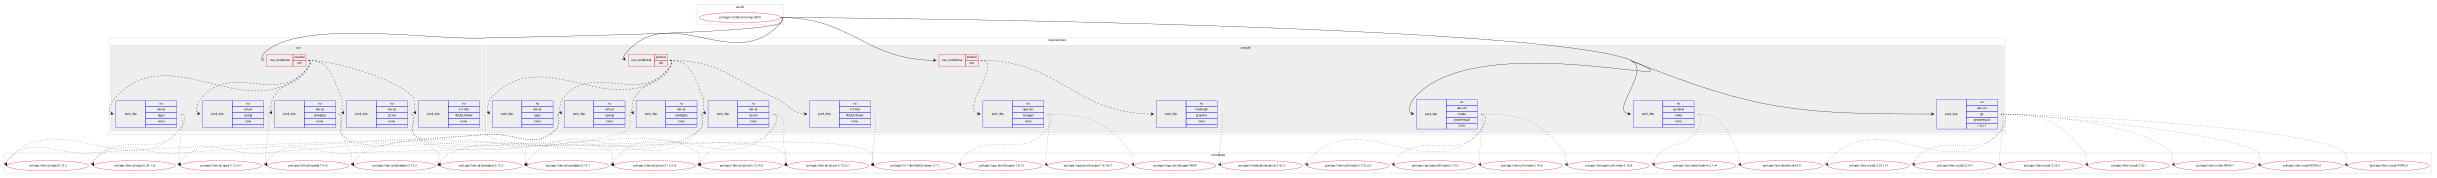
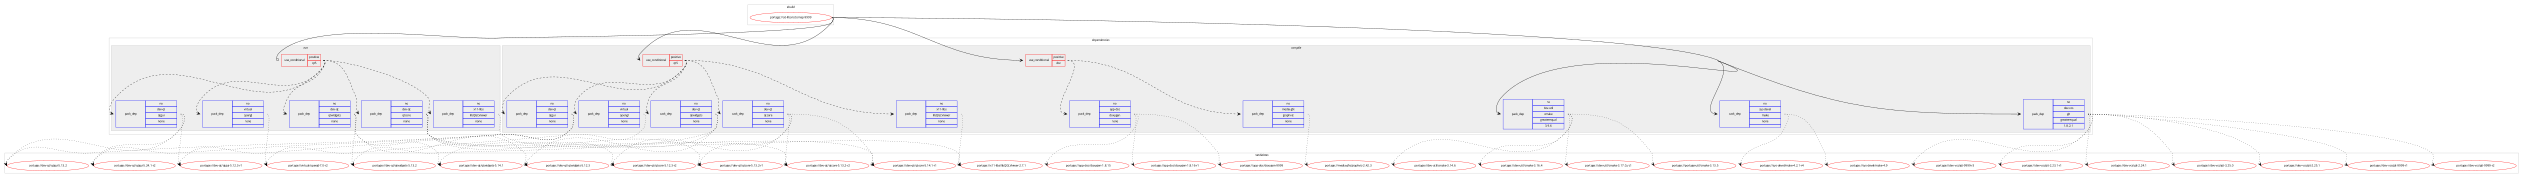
  digraph {
    compound=true
    concentrate=true
    fontname="Open Sans"
    fontsize=10
    newrank=true
    rankdir=TB
    ranksep=1.5
    node [color=red fontname="Open Sans" fontsize=10]
    edge [arrowhead=vee fontname="Open Sans" headport=w style=dotted tailport=e weight=100]
    n1 [label="portage://sci-libs/octomap-9999" width=4]
    n2 [color=blue label=<<TABLE BORDER="0" CELLBORDER="1" CELLSPACING="0" CELLPADDING="4" WIDTH="220"><TR><TD ROWSPAN="6" CELLPADDING="30">pack_dep</TD></TR><TR><TD WIDTH="110">no</TD></TR><TR><TD>app-doc</TD></TR><TR><TD>doxygen</TD></TR><TR><TD>none</TD></TR><TR><TD></TD></TR></TABLE>> shape=none]
    n3 [color=blue label=<<TABLE BORDER="0" CELLBORDER="1" CELLSPACING="0" CELLPADDING="4" WIDTH="220"><TR><TD ROWSPAN="6" CELLPADDING="30">pack_dep</TD></TR><TR><TD WIDTH="110">no</TD></TR><TR><TD>media-gfx</TD></TR><TR><TD>graphviz</TD></TR><TR><TD>none</TD></TR><TR><TD></TD></TR></TABLE>> shape=none]
    n4 [label=<<TABLE BORDER="0" CELLBORDER="1" CELLSPACING="0" CELLPADDING="4"><TR><TD ROWSPAN="3" CELLPADDING="10">use_conditional</TD></TR><TR><TD>positive</TD></TR><TR><TD>doc</TD></TR></TABLE>> shape=none]
    n5 [color=blue label=<<TABLE BORDER="0" CELLBORDER="1" CELLSPACING="0" CELLPADDING="4" WIDTH="220"><TR><TD ROWSPAN="6" CELLPADDING="30">pack_dep</TD></TR><TR><TD WIDTH="110">no</TD></TR><TR><TD>virtual</TD></TR><TR><TD>opengl</TD></TR><TR><TD>none</TD></TR><TR><TD></TD></TR></TABLE>> shape=none]
    n6 [color=blue label=<<TABLE BORDER="0" CELLBORDER="1" CELLSPACING="0" CELLPADDING="4" WIDTH="220"><TR><TD ROWSPAN="6" CELLPADDING="30">pack_dep</TD></TR><TR><TD WIDTH="110">no</TD></TR><TR><TD>dev-qt</TD></TR><TR><TD>qtcore</TD></TR><TR><TD>none</TD></TR><TR><TD></TD></TR></TABLE>> shape=none]
    n7 [color=blue label=<<TABLE BORDER="0" CELLBORDER="1" CELLSPACING="0" CELLPADDING="4" WIDTH="220"><TR><TD ROWSPAN="6" CELLPADDING="30">pack_dep</TD></TR><TR><TD WIDTH="110">no</TD></TR><TR><TD>dev-qt</TD></TR><TR><TD>qtgui</TD></TR><TR><TD>none</TD></TR><TR><TD></TD></TR></TABLE>> shape=none]
    n8 [color=blue label=<<TABLE BORDER="0" CELLBORDER="1" CELLSPACING="0" CELLPADDING="4" WIDTH="220"><TR><TD ROWSPAN="6" CELLPADDING="30">pack_dep</TD></TR><TR><TD WIDTH="110">no</TD></TR><TR><TD>dev-qt</TD></TR><TR><TD>qtwidgets</TD></TR><TR><TD>none</TD></TR><TR><TD></TD></TR></TABLE>> shape=none]
    n9 [color=blue label=<<TABLE BORDER="0" CELLBORDER="1" CELLSPACING="0" CELLPADDING="4" WIDTH="220"><TR><TD ROWSPAN="6" CELLPADDING="30">pack_dep</TD></TR><TR><TD WIDTH="110">no</TD></TR><TR><TD>x11-libs</TD></TR><TR><TD>libQGLViewer</TD></TR><TR><TD>none</TD></TR><TR><TD></TD></TR></TABLE>> shape=none]
    n10 [label=<<TABLE BORDER="0" CELLBORDER="1" CELLSPACING="0" CELLPADDING="4"><TR><TD ROWSPAN="3" CELLPADDING="10">use_conditional</TD></TR><TR><TD>positive</TD></TR><TR><TD>qt5</TD></TR></TABLE>> shape=none]
    n11 [color=blue label=<<TABLE BORDER="0" CELLBORDER="1" CELLSPACING="0" CELLPADDING="4" WIDTH="220"><TR><TD ROWSPAN="6" CELLPADDING="30">pack_dep</TD></TR><TR><TD WIDTH="110">no</TD></TR><TR><TD>dev-util</TD></TR><TR><TD>cmake</TD></TR><TR><TD>greaterequal</TD></TR><TR><TD>3.9.6</TD></TR></TABLE>> shape=none]
    n12 [color=blue label=<<TABLE BORDER="0" CELLBORDER="1" CELLSPACING="0" CELLPADDING="4" WIDTH="220"><TR><TD ROWSPAN="6" CELLPADDING="30">pack_dep</TD></TR><TR><TD WIDTH="110">no</TD></TR><TR><TD>sys-devel</TD></TR><TR><TD>make</TD></TR><TR><TD>none</TD></TR><TR><TD></TD></TR></TABLE>> shape=none]
    n13 [color=blue label=<<TABLE BORDER="0" CELLBORDER="1" CELLSPACING="0" CELLPADDING="4" WIDTH="220"><TR><TD ROWSPAN="6" CELLPADDING="30">pack_dep</TD></TR><TR><TD WIDTH="110">no</TD></TR><TR><TD>dev-vcs</TD></TR><TR><TD>git</TD></TR><TR><TD>greaterequal</TD></TR><TR><TD>1.8.2.1</TD></TR></TABLE>> shape=none]
    n14 [color=blue label=<<TABLE BORDER="0" CELLBORDER="1" CELLSPACING="0" CELLPADDING="4" WIDTH="220"><TR><TD ROWSPAN="6" CELLPADDING="30">pack_dep</TD></TR><TR><TD WIDTH="110">no</TD></TR><TR><TD>virtual</TD></TR><TR><TD>opengl</TD></TR><TR><TD>none</TD></TR><TR><TD></TD></TR></TABLE>> shape=none]
    n15 [color=blue label=<<TABLE BORDER="0" CELLBORDER="1" CELLSPACING="0" CELLPADDING="4" WIDTH="220"><TR><TD ROWSPAN="6" CELLPADDING="30">pack_dep</TD></TR><TR><TD WIDTH="110">no</TD></TR><TR><TD>dev-qt</TD></TR><TR><TD>qtcore</TD></TR><TR><TD>none</TD></TR><TR><TD></TD></TR></TABLE>> shape=none]
    n16 [color=blue label=<<TABLE BORDER="0" CELLBORDER="1" CELLSPACING="0" CELLPADDING="4" WIDTH="220"><TR><TD ROWSPAN="6" CELLPADDING="30">pack_dep</TD></TR><TR><TD WIDTH="110">no</TD></TR><TR><TD>dev-qt</TD></TR><TR><TD>qtgui</TD></TR><TR><TD>none</TD></TR><TR><TD></TD></TR></TABLE>> shape=none]
    n17 [color=blue label=<<TABLE BORDER="0" CELLBORDER="1" CELLSPACING="0" CELLPADDING="4" WIDTH="220"><TR><TD ROWSPAN="6" CELLPADDING="30">pack_dep</TD></TR><TR><TD WIDTH="110">no</TD></TR><TR><TD>dev-qt</TD></TR><TR><TD>qtwidgets</TD></TR><TR><TD>none</TD></TR><TR><TD></TD></TR></TABLE>> shape=none]
    n18 [color=blue label=<<TABLE BORDER="0" CELLBORDER="1" CELLSPACING="0" CELLPADDING="4" WIDTH="220"><TR><TD ROWSPAN="6" CELLPADDING="30">pack_dep</TD></TR><TR><TD WIDTH="110">no</TD></TR><TR><TD>x11-libs</TD></TR><TR><TD>libQGLViewer</TD></TR><TR><TD>none</TD></TR><TR><TD></TD></TR></TABLE>> shape=none]
    n19 [label=<<TABLE BORDER="0" CELLBORDER="1" CELLSPACING="0" CELLPADDING="4"><TR><TD ROWSPAN="3" CELLPADDING="10">use_conditional</TD></TR><TR><TD>positive</TD></TR><TR><TD>qt5</TD></TR></TABLE>> shape=none]
    n20 [label="portage://app-doc/doxygen-9999" width=4]
    n21 [label="portage://app-doc/doxygen-1.8.16-r1" width=4]
    n22 [label="portage://app-doc/doxygen-1.8.15" width=4]
    n23 [label="portage://media-gfx/graphviz-2.42.3" width=4]
    n24 [label="portage://virtual/opengl-7.0-r2" width=4]
+   n25 [label="portage://dev-qt/qtcore-5.14.1-r1" width=4]
    n26 [label="portage://dev-qt/qtcore-5.13.2-r2" width=4]
    n27 [label="portage://dev-qt/qtcore-5.13.2-r1" width=4]
    n28 [label="portage://dev-qt/qtcore-5.12.3-r2" width=4]
    n29 [label="portage://dev-qt/qtgui-5.24.1-r2" width=4]
    n30 [label="portage://dev-qt/qtgui-5.13.2" width=4]
    n31 [label="portage://dev-qt/qtgui-5.12.3-r1" width=4]
    n32 [label="portage://dev-qt/qtwidgets-5.14.1" width=4]
    n33 [label="portage://dev-qt/qtwidgets-5.13.2" width=4]
    n34 [label="portage://dev-qt/qtwidgets-5.12.3" width=4]
    n35 [label="portage://x11-libs/libQGLViewer-2.7.1" width=4]
    n36 [label="portage://dev-util/cmake-3.17.0_rc1" width=4]
-   n37 [label="portage://doxygen-util/cmake-3.16.4" width=4]
+   n37 [label="portage://dev-util/cmake-3.16.4" width=4]
    n38 [label="portage://dev-util/cmake-3.14.6" width=4]
    n39 [label="portage://portage-util/cmake-3.13.5" width=4]
    n40 [label="portage://dev-vcs/git-9999-r3" width=4]
    n41 [label="portage://dev-vcs/git-9999-r2" width=4]
    n42 [label="portage://dev-vcs/git-9999-r1" width=4]
    n43 [label="portage://dev-vcs/git-2.25.1" width=4]
    n44 [label="portage://dev-vcs/git-3.25.0" width=4]
    n45 [label="portage://dev-vcs/git-2.24.1" width=4]
    n46 [label="portage://dev-vcs/git-2.23.1-r1" width=4]
    n47 [label="portage://sys-devel/make-4.9" width=4]
    n48 [label="portage://sys-devel/make-4.2.1-r4" width=4]
    subgraph cluster_1 {
      color=gray
      label=<<i>ebuild</i>>
      rank=same
      n1
    }
    subgraph cluster_2 {
      color=gray
      label=<<i>dependencies</i>>
      subgraph cluster_3 {
        color=gray
        fillcolor="#eeeeee"
        label=<<i>compile</i>>
        style=filled
        subgraph sub_4 {
          color=gray
          fillcolor="#eeeeee"
          label=<<i>compile</i>>
          style=filled
          n4
          subgraph sub_5 {
            color=gray
            fillcolor="#eeeeee"
            label=<<i>compile</i>>
            style=filled
            n2
          }
          subgraph sub_6 {
            color=gray
            fillcolor="#eeeeee"
            label=<<i>compile</i>>
            style=filled
            n3
          }
        }
        subgraph sub_7 {
          color=gray
          fillcolor="#eeeeee"
          label=<<i>compile</i>>
          style=filled
          n10
          subgraph sub_8 {
            color=gray
            fillcolor="#eeeeee"
            label=<<i>compile</i>>
            style=filled
            n5
          }
          subgraph sub_9 {
            color=gray
            fillcolor="#eeeeee"
            label=<<i>compile</i>>
            style=filled
            n6
          }
          subgraph sub_10 {
            color=gray
            fillcolor="#eeeeee"
            label=<<i>compile</i>>
            style=filled
            n7
          }
          subgraph sub_11 {
            color=gray
            fillcolor="#eeeeee"
            label=<<i>compile</i>>
            style=filled
            n8
          }
          subgraph sub_12 {
            color=gray
            fillcolor="#eeeeee"
            label=<<i>compile</i>>
            style=filled
            n9
          }
        }
        subgraph sub_13 {
          color=gray
          fillcolor="#eeeeee"
          label=<<i>compile</i>>
          style=filled
          n11
        }
        subgraph sub_14 {
          color=gray
          fillcolor="#eeeeee"
          label=<<i>compile</i>>
          style=filled
          n12
        }
        subgraph sub_15 {
          color=gray
          fillcolor="#eeeeee"
          label=<<i>compile</i>>
          style=filled
          n13
        }
      }
      subgraph cluster_16 {
        color=gray
        fillcolor="#eeeeee"
        label=<<i>compile and run</i>>
        style=filled
      }
      subgraph cluster_17 {
        color=gray
        fillcolor="#eeeeee"
        label=<<i>run</i>>
        style=filled
        subgraph sub_18 {
          color=gray
          fillcolor="#eeeeee"
          label=<<i>run</i>>
          style=filled
          n19
          subgraph sub_19 {
            color=gray
            fillcolor="#eeeeee"
            label=<<i>run</i>>
            style=filled
            n14
          }
          subgraph sub_20 {
            color=gray
            fillcolor="#eeeeee"
            label=<<i>run</i>>
            style=filled
            n15
          }
          subgraph sub_21 {
            color=gray
            fillcolor="#eeeeee"
            label=<<i>run</i>>
            style=filled
            n16
          }
          subgraph sub_22 {
            color=gray
            fillcolor="#eeeeee"
            label=<<i>run</i>>
            style=filled
            n17
          }
          subgraph sub_23 {
            color=gray
            fillcolor="#eeeeee"
            label=<<i>run</i>>
            style=filled
            n18
          }
        }
      }
    }
    subgraph cluster_24 {
      color=gray
      label=<<i>candidates</i>>
      rank=same
      subgraph sub_25 {
        color=black
        label=<<i>candidates</i>>
        nodesep=1
        rank=same
        n20
        n21
        n22
      }
      subgraph sub_26 {
        color=black
        label=<<i>candidates</i>>
        nodesep=1
        rank=same
        n23
      }
      subgraph sub_27 {
        color=black
        label=<<i>candidates</i>>
        nodesep=1
        rank=same
        n24
      }
      subgraph sub_28 {
        color=black
        label=<<i>candidates</i>>
        nodesep=1
        rank=same
+       n25
        n26
        n27
        n28
      }
      subgraph sub_29 {
        color=black
        label=<<i>candidates</i>>
        nodesep=1
        rank=same
        n29
        n30
        n31
      }
      subgraph sub_30 {
        color=black
        label=<<i>candidates</i>>
        nodesep=1
        rank=same
        n32
        n33
        n34
      }
      subgraph sub_31 {
        color=black
        label=<<i>candidates</i>>
        nodesep=1
        rank=same
        n35
      }
      subgraph sub_32 {
        color=black
        label=<<i>candidates</i>>
        nodesep=1
        rank=same
        n36
        n37
        n38
        n39
      }
      subgraph sub_33 {
        color=black
        label=<<i>candidates</i>>
        nodesep=1
        rank=same
        n40
        n41
        n42
        n43
        n44
        n45
        n46
      }
      subgraph sub_34 {
        color=black
        label=<<i>candidates</i>>
        nodesep=1
        rank=same
        n47
        n48
      }
      subgraph sub_35 {
        color=black
        label=<<i>candidates</i>>
        nodesep=1
        rank=same
        n24
      }
      subgraph sub_36 {
        color=black
        label=<<i>candidates</i>>
        nodesep=1
        rank=same
+       n25
        n26
        n27
        n28
      }
      subgraph sub_37 {
        color=black
        label=<<i>candidates</i>>
        nodesep=1
        rank=same
        n29
        n30
        n31
      }
      subgraph sub_38 {
        color=black
        label=<<i>candidates</i>>
        nodesep=1
        rank=same
        n32
        n33
        n34
      }
      subgraph sub_39 {
        color=black
        label=<<i>candidates</i>>
        nodesep=1
        rank=same
        n35
      }
    }
    n1 -> n4 [style=solid weight=20]
    n1 -> n10 [style=solid weight=20]
    n1 -> n11 [style=solid weight=20]
    n1 -> n12 [style=solid weight=20]
    n1 -> n13 [style=solid weight=20]
    n1 -> n19 [arrowhead=odot style=solid weight=20]
    n2 -> n20
    n2 -> n21
    n2 -> n22
    n3 -> n23
    n4 -> n2 [style=dashed weight=20]
    n4 -> n3 [style=dashed weight=20]
    n5 -> n24
+   n6 -> n25
    n6 -> n26
    n6 -> n27
    n6 -> n28
    n7 -> n29
    n7 -> n30
    n7 -> n31
    n8 -> n32
    n8 -> n33
    n8 -> n34
    n9 -> n35
    n10 -> n5 [style=dashed weight=20]
    n10 -> n6 [style=dashed weight=20]
    n10 -> n7 [style=dashed weight=20]
    n10 -> n8 [style=dashed weight=20]
    n10 -> n9 [style=dashed weight=20]
    n11 -> n36
    n11 -> n37
    n11 -> n38
    n11 -> n39
    n12 -> n47
    n12 -> n48
    n13 -> n40
    n13 -> n41
    n13 -> n42
    n13 -> n43
    n13 -> n44
    n13 -> n45
    n13 -> n46
    n14 -> n24
+   n15 -> n25
    n15 -> n26
    n15 -> n27
    n15 -> n28
    n16 -> n29
    n16 -> n30
    n16 -> n31
    n17 -> n32
    n17 -> n33
    n17 -> n34
    n18 -> n35
    n19 -> n14 [style=dashed weight=20]
    n19 -> n15 [style=dashed weight=20]
    n19 -> n16 [style=dashed weight=20]
    n19 -> n17 [style=dashed weight=20]
    n19 -> n18 [style=dashed weight=20]
  }
